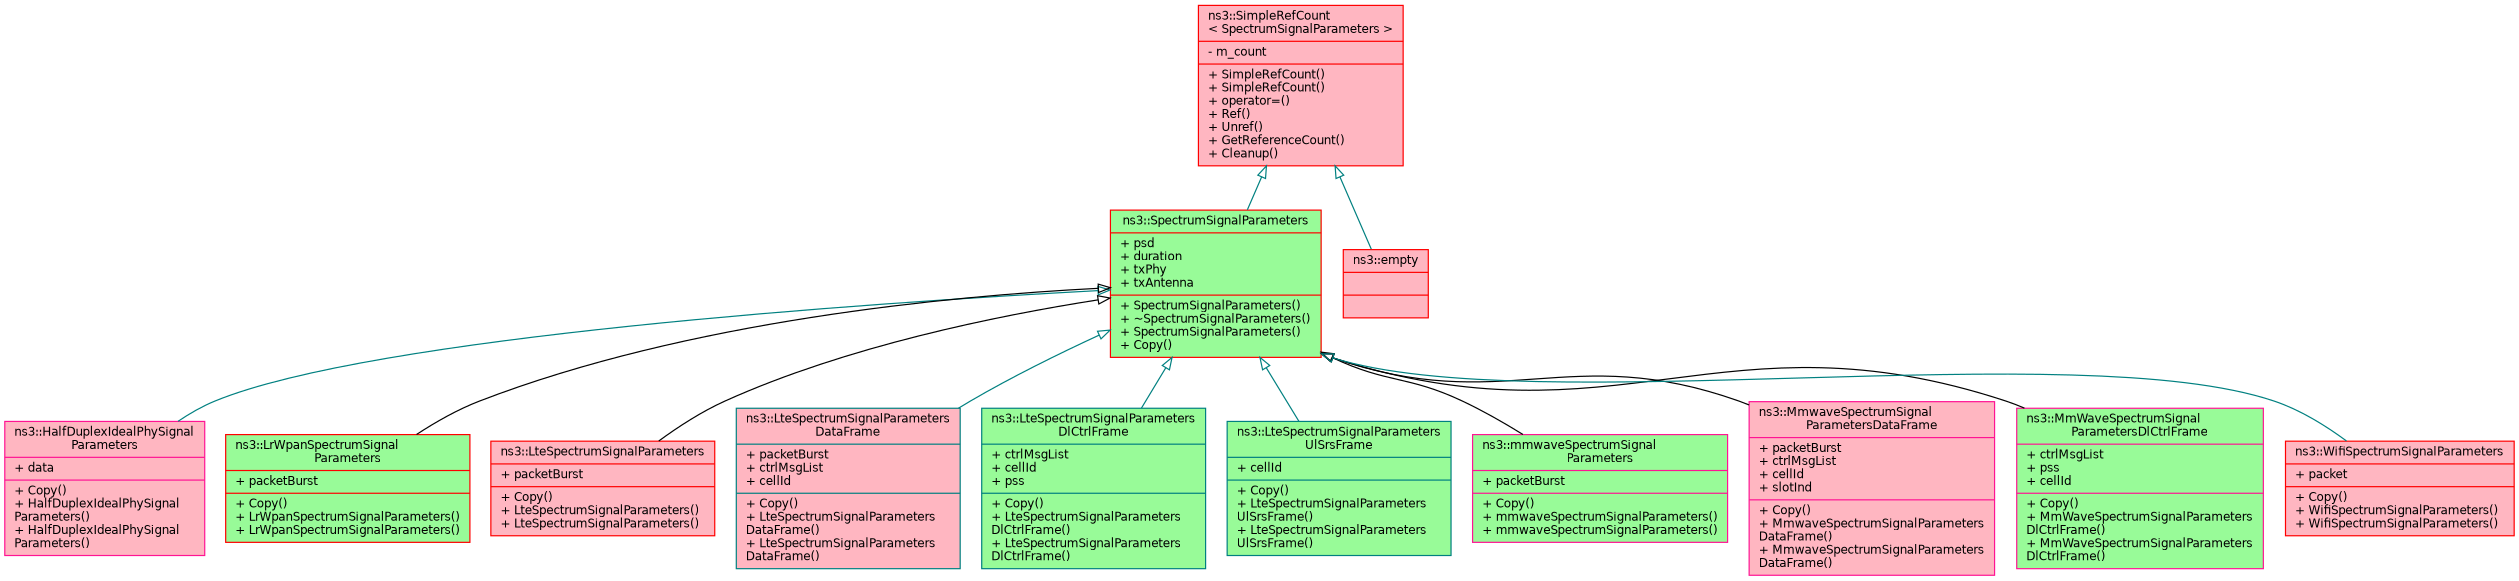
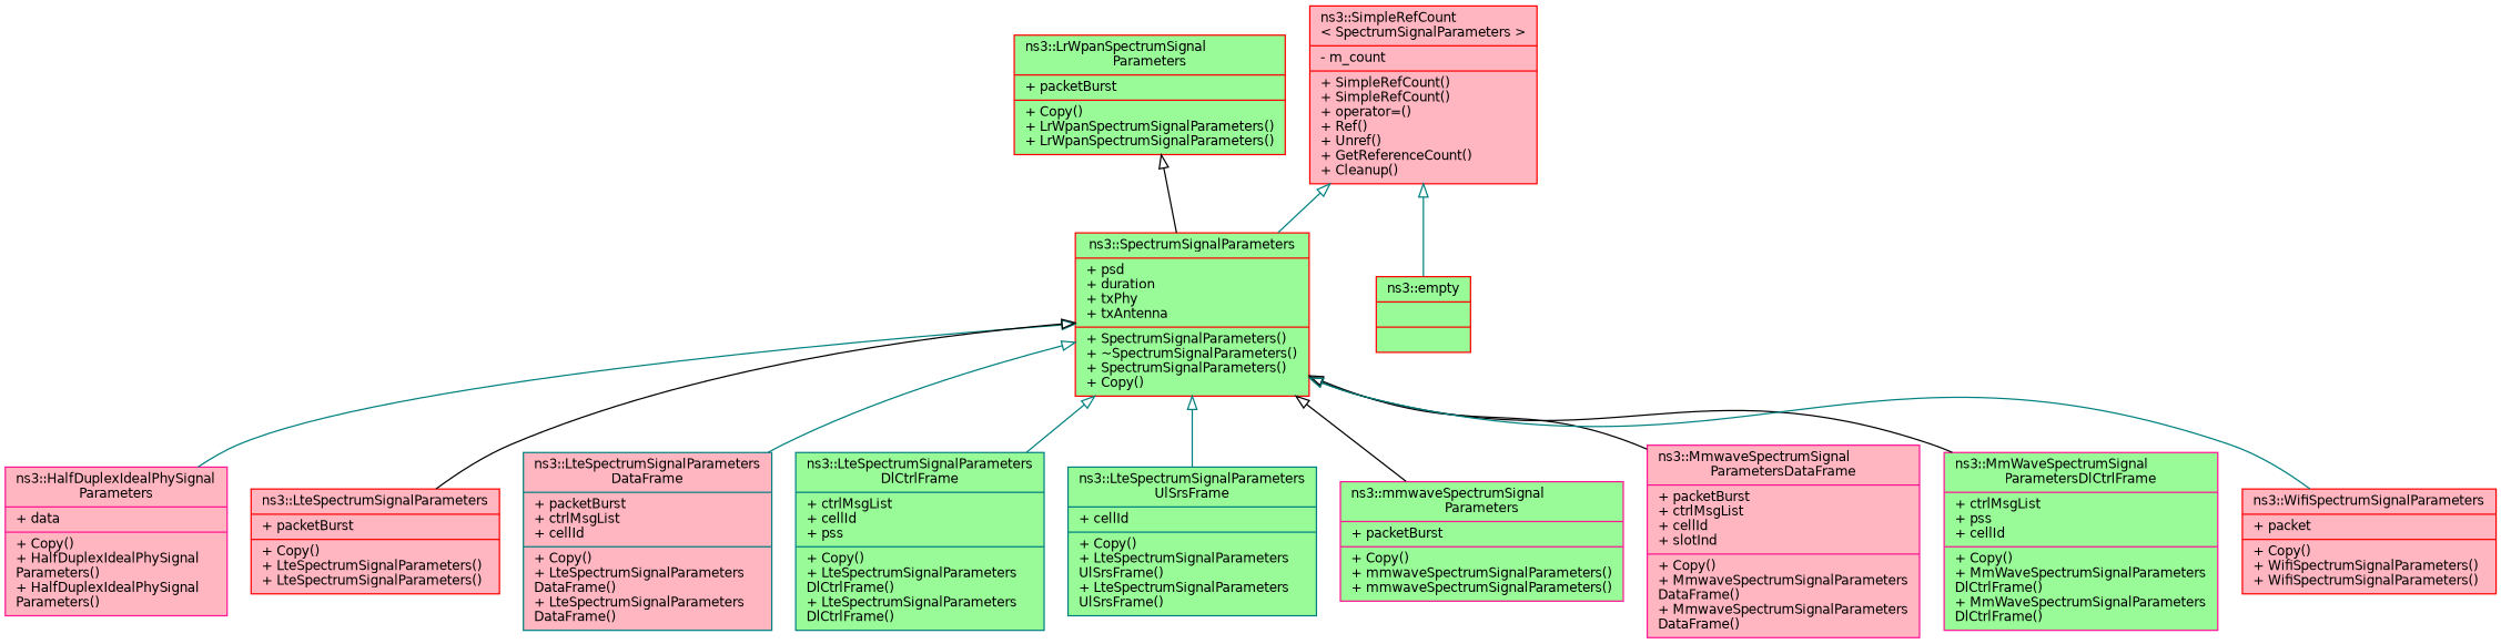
  digraph {
    node [color=red fillcolor=palegreen fontname=Helvetica fontsize=10 shape=record style=filled]
    edge [arrowtail=onormal color=teal dir=back fontname=Helvetica fontsize=10 labelfontname=Helvetica labelfontsize=10 style=solid]
    n1 [fontcolor=black height=0.2 label="{ns3::SpectrumSignalParameters\n|+ psd\l+ duration\l+ txPhy\l+ txAntenna\l|+ SpectrumSignalParameters()\l+ ~SpectrumSignalParameters()\l+ SpectrumSignalParameters()\l+ Copy()\l}" width=0.4]
    n2 [color=deeppink fillcolor=lightpink height=0.2 label="{ns3::HalfDuplexIdealPhySignal\lParameters\n|+ data\l|+ Copy()\l+ HalfDuplexIdealPhySignal\lParameters()\l+ HalfDuplexIdealPhySignal\lParameters()\l}" width=0.4]
    n3 [height=0.2 label="{ns3::LrWpanSpectrumSignal\lParameters\n|+ packetBurst\l|+ Copy()\l+ LrWpanSpectrumSignalParameters()\l+ LrWpanSpectrumSignalParameters()\l}" width=0.4]
    n4 [fillcolor=lightpink height=0.2 label="{ns3::LteSpectrumSignalParameters\n|+ packetBurst\l|+ Copy()\l+ LteSpectrumSignalParameters()\l+ LteSpectrumSignalParameters()\l}" width=0.4]
    n5 [color=teal fillcolor=lightpink height=0.2 label="{ns3::LteSpectrumSignalParameters\lDataFrame\n|+ packetBurst\l+ ctrlMsgList\l+ cellId\l|+ Copy()\l+ LteSpectrumSignalParameters\lDataFrame()\l+ LteSpectrumSignalParameters\lDataFrame()\l}" width=0.4]
    n6 [color=teal height=0.2 label="{ns3::LteSpectrumSignalParameters\lDlCtrlFrame\n|+ ctrlMsgList\l+ cellId\l+ pss\l|+ Copy()\l+ LteSpectrumSignalParameters\lDlCtrlFrame()\l+ LteSpectrumSignalParameters\lDlCtrlFrame()\l}" width=0.4]
    n7 [color=teal height=0.2 label="{ns3::LteSpectrumSignalParameters\lUlSrsFrame\n|+ cellId\l|+ Copy()\l+ LteSpectrumSignalParameters\lUlSrsFrame()\l+ LteSpectrumSignalParameters\lUlSrsFrame()\l}" width=0.4]
    n8 [color=deeppink height=0.2 label="{ns3::mmwaveSpectrumSignal\lParameters\n|+ packetBurst\l|+ Copy()\l+ mmwaveSpectrumSignalParameters()\l+ mmwaveSpectrumSignalParameters()\l}" width=0.4]
    n9 [color=deeppink fillcolor=lightpink height=0.2 label="{ns3::MmwaveSpectrumSignal\lParametersDataFrame\n|+ packetBurst\l+ ctrlMsgList\l+ cellId\l+ slotInd\l|+ Copy()\l+ MmwaveSpectrumSignalParameters\lDataFrame()\l+ MmwaveSpectrumSignalParameters\lDataFrame()\l}" width=0.4]
    n10 [color=deeppink height=0.2 label="{ns3::MmWaveSpectrumSignal\lParametersDlCtrlFrame\n|+ ctrlMsgList\l+ pss\l+ cellId\l|+ Copy()\l+ MmWaveSpectrumSignalParameters\lDlCtrlFrame()\l+ MmWaveSpectrumSignalParameters\lDlCtrlFrame()\l}" width=0.4]
    n11 [fillcolor=lightpink height=0.2 label="{ns3::WifiSpectrumSignalParameters\n|+ packet\l|+ Copy()\l+ WifiSpectrumSignalParameters()\l+ WifiSpectrumSignalParameters()\l}" width=0.4]
    n12 [fillcolor=lightpink height=0.2 label="{ns3::SimpleRefCount\l\< SpectrumSignalParameters \>\n|- m_count\l|+ SimpleRefCount()\l+ SimpleRefCount()\l+ operator=()\l+ Ref()\l+ Unref()\l+ GetReferenceCount()\l+ Cleanup()\l}" width=0.4]
-   n13 [fillcolor=lightpink height=0.2 label="{ns3::empty\n||}" width=0.4]
+   n13 [height=0.2 label="{ns3::empty\n||}" width=0.4]
    n1 -> n2
-   n1 -> n3 [color=black]
+   n3 -> n1 [color=black]
    n1 -> n4 [color=black]
    n1 -> n5
    n1 -> n6
    n1 -> n7
    n1 -> n8 [color=black]
    n1 -> n9 [color=black]
    n1 -> n10 [color=black]
    n1 -> n11
    n12 -> n1
    n12 -> n13
  }
